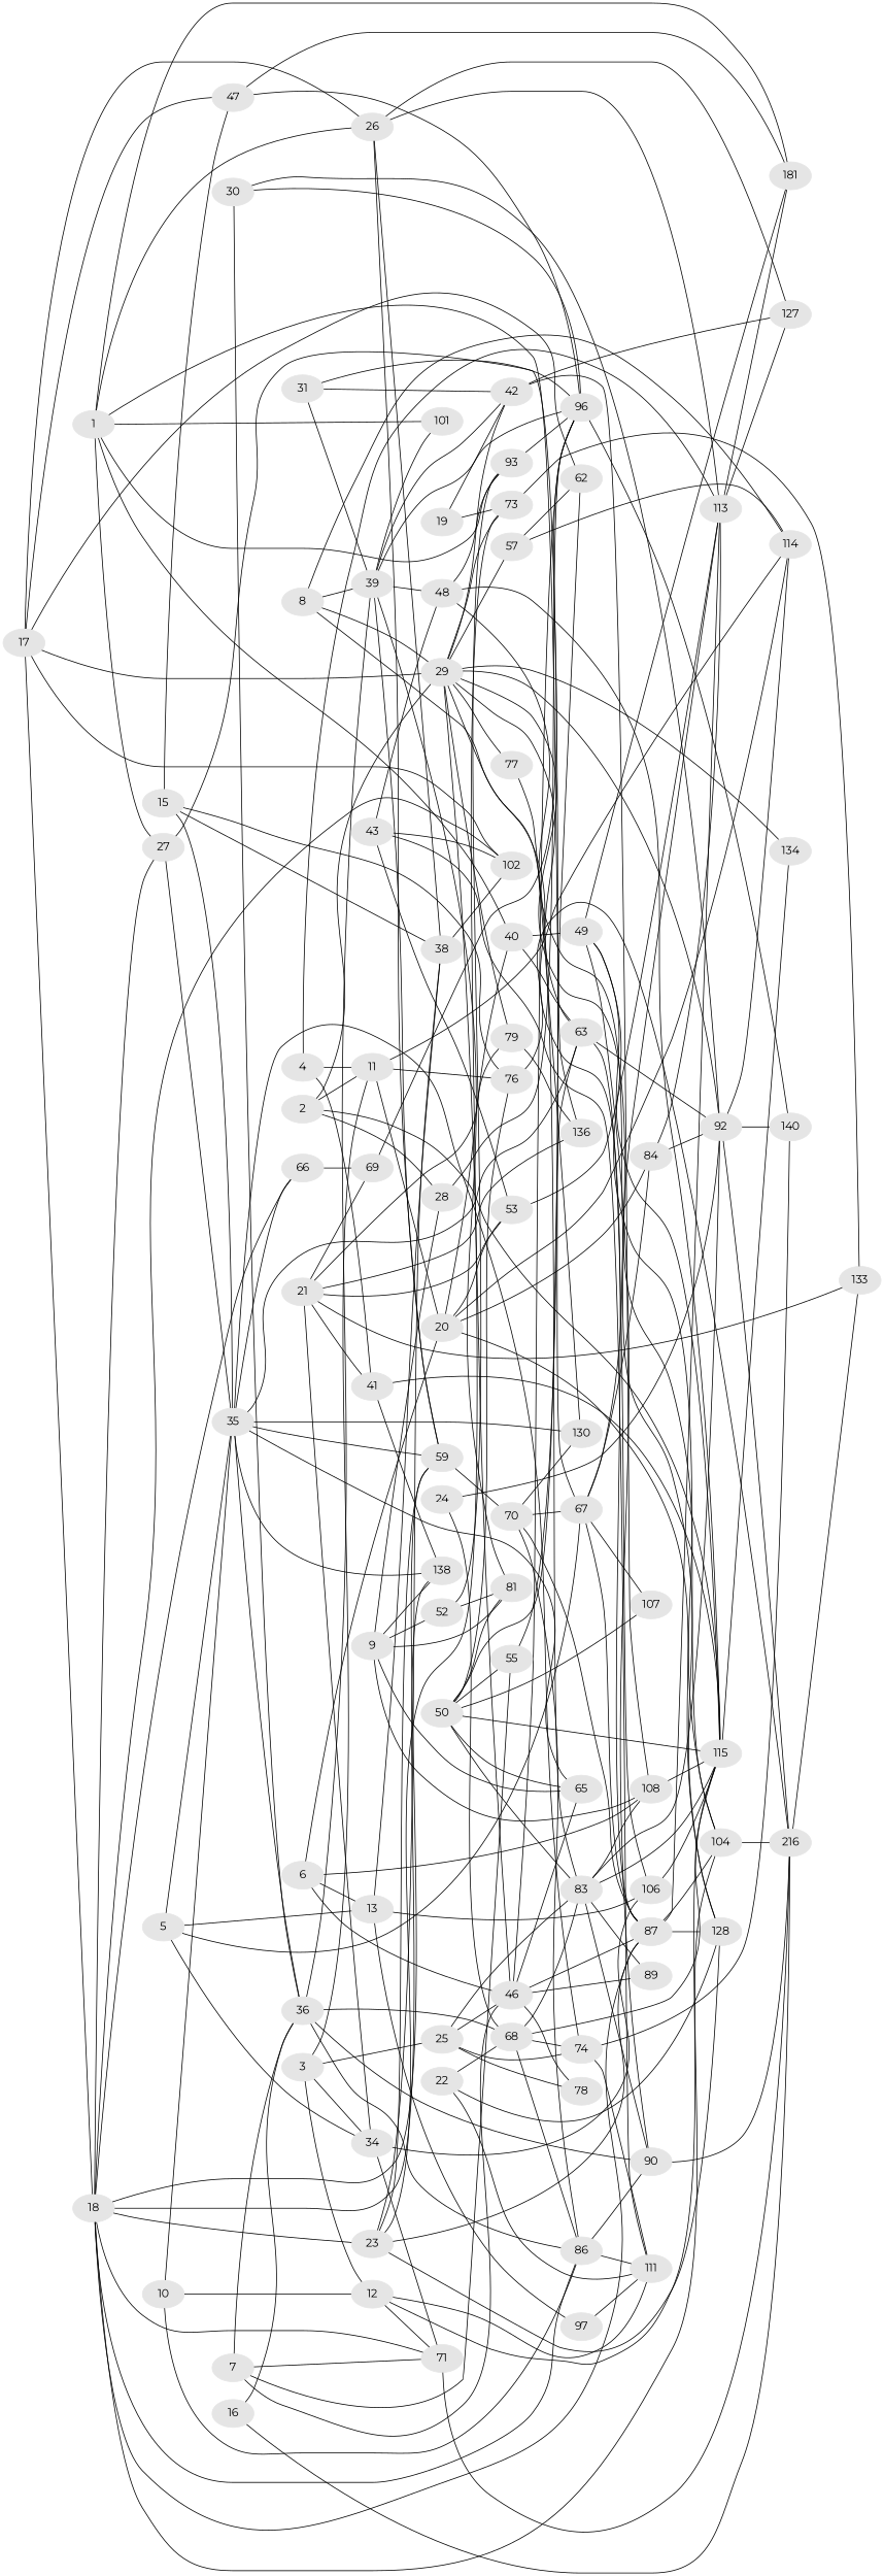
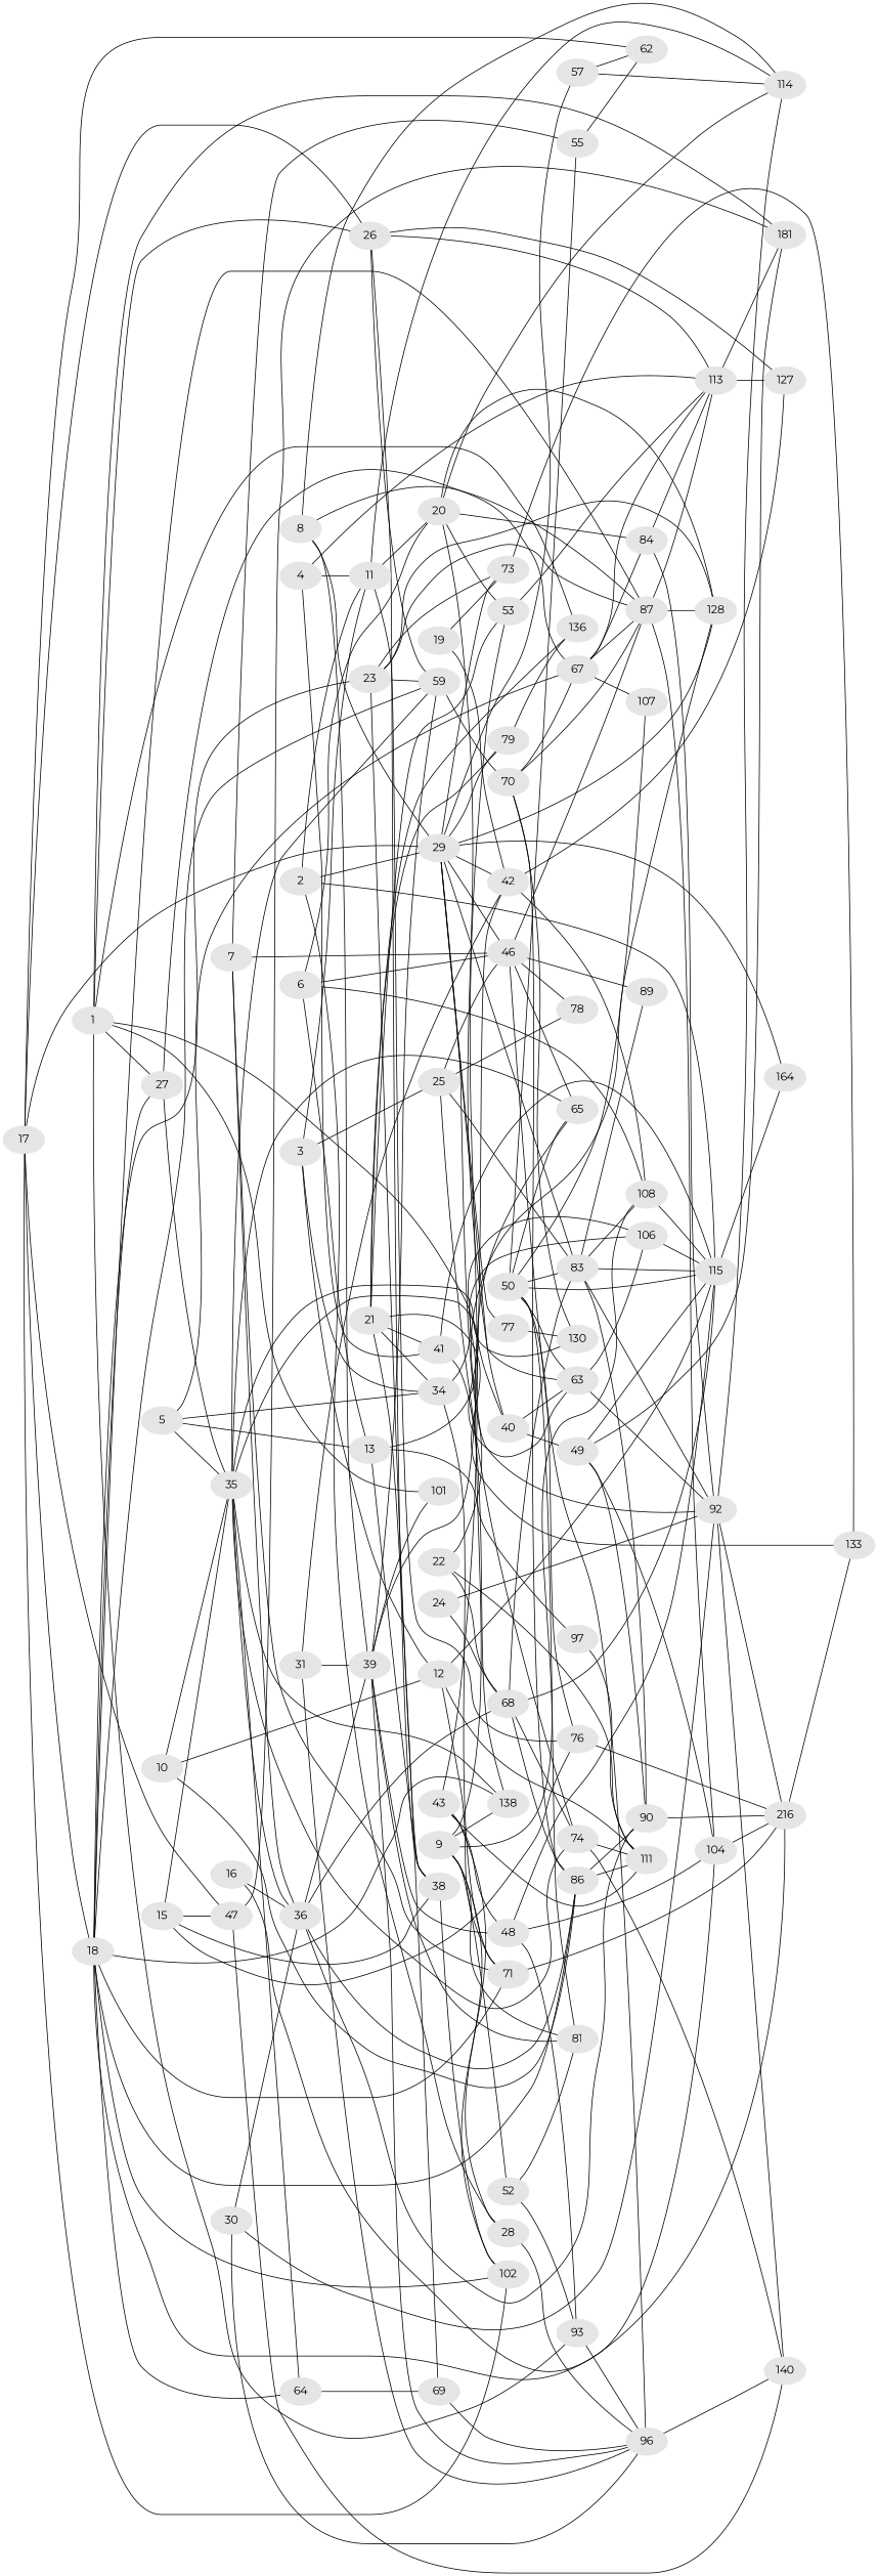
  graph {
    fontname=Montserrat
    rankdir=LR
    node [color=gray90 fontname=Montserrat style=filled]
    edge [fontname=Montserrat]
    1 [super="+144"]
    26 [super="+117"]
    27 [super="+37"]
    40 [super="+82"]
    93 [super="+95"]
    101
    n7 [label=181]
    136
    113 [super="+148"]
    38 [super="+100"]
    59 [super="+75"]
    127
    35 [super="+119"]
    67 [super="+85"]
    63
    49 [super="+72"]
    96 [super="+132"]
    11 [super="+145"]
    20 [super="+131"]
    114
    76 [super="+103"]
    2
    28 [super="+141"]
    29 [super="+56"]
    115 [super="+122"]
    46 [super="+51"]
    83 [super="+118"]
    42 [super="+91"]
    73
    128 [super="+146"]
    79
    92 [super="+142"]
    57
    77
-   134
+   134 [label=164]
    3 [super="+64"]
    12
    25
    34 [super="+124"]
    71 [super="+125"]
    111 [super="+137"]
    74
    78
    106
    4 [super="+126"]
    41 [super="+45"]
    138
    5 [super="+80"]
    13
    97
    36 [super="+44"]
    65
    130
-   66
+   66 [label=64]
    87 [super="+147"]
    84
    107
    6 [super="+32"]
    108 [super="+143"]
    53 [super="+54"]
    89
    7 [super="+105"]
    55 [super="+99"]
    39 [super="+70"]
    86 [super="+109"]
    68 [super="+123"]
    90 [super="+112"]
    62
    n69 [label=216 super="+129"]
    8 [super="+33"]
    81
    48
    104 [super="+139"]
    9 [super="+58"]
    52 [super="+110"]
    10
    102
    n78 [label=70 super="+120"]
    15
    47
    140
    16
    133
    17 [super="+61"]
    18 [super="+98"]
    23
    69
    19
    21 [super="+88"]
    22
    24
    30
    31
    43 [super="+94"]
    50 [super="+135"]
    1 -- 26
    1 -- 27
    1 -- 40
    1 -- 93
    1 -- 101
    1 -- n7
    1 -- 136
    26 -- 113
    26 -- 38
    26 -- 59
    26 -- 127
    27 -- 35 [weight=2]
    27 -- 67 [weight=2]
    40 -- 63
    40 -- 49 [weight=2]
    93 -- 96
    113 -- n7
    113 -- 127
    38 -- 102
    59 -- n78
    35 -- 59
    35 -- 63
    35 -- 74
    35 -- 138
    35 -- 36
    35 -- 65
    35 -- 130
    35 -- 66
    67 -- 113
    67 -- 87
    67 -- 84
    67 -- 107
    63 -- 92
    63 -- 106
    49 -- n7
    49 -- 115
    49 -- 90
    49 -- 104
    96 -- 140
    11 -- 20
    11 -- 114
    11 -- 76
    20 -- 40
    20 -- 114
    20 -- 128
    20 -- 84
    20 -- 53
    76 -- n69
    2 -- 11
    2 -- 28
    2 -- 29
    2 -- 115
    28 -- 96
    29 -- 63
    29 -- 46
    29 -- 83
    29 -- 42
    29 -- 73
    29 -- 128
    29 -- 79
    29 -- 92
    29 -- 57
    29 -- 77
    29 -- 134
    115 -- 134
    46 -- 96
    46 -- 78
    46 -- 65
    46 -- 87
    46 -- 89
    83 -- 115
    83 -- 92
    83 -- 108
    83 -- 89
    83 -- 90
    42 -- 127
    42 -- 108
    73 -- 133
    79 -- 136
    92 -- 114
    92 -- n69
    92 -- 140
    57 -- 114
    57 -- 62
    77 -- 130
    3 -- 11
    3 -- 12
    3 -- 25
    3 -- 34
    12 -- 115
    12 -- 71
    12 -- 111
    25 -- 46
    25 -- 83
    25 -- 74
    25 -- 78
    34 -- 71
    34 -- 106
    71 -- n69
    74 -- 111
    74 -- 140
    106 -- 115
    4 -- 113 [weight=2]
    4 -- 11 [weight=2]
    4 -- 41
    41 -- 115
    41 -- 138
    5 -- 35
    5 -- 67
    5 -- 34
    5 -- 13
    13 -- 38
    13 -- 106
    13 -- 97
    97 -- 111
    36 -- 39
    36 -- 86
    36 -- 68
    36 -- 90
    66 -- 69
    87 -- 113
    87 -- 128
    87 -- 104
    84 -- 113
    84 -- 92
    6 -- 20
    6 -- 46
    6 -- 13
    6 -- 108
    108 -- 115
    53 -- 113
    7 -- 46
    7 -- 71
    7 -- 36
    7 -- 55
    55 -- 62
    39 -- 101
    39 -- 59
    39 -- 96
    39 -- 42
    39 -- 81
    39 -- 48
    86 -- 111
    86 -- 90
    68 -- 115
    68 -- 83
    68 -- 74
    68 -- 86
    90 -- n69
    n69 -- 133
    8 -- 114
    8 -- 29
    8 -- 87
    8 -- 39
    48 -- 93
    48 -- 115
    48 -- 104
    104 -- n69
    9 -- 28
    9 -- 138
    9 -- 65
    9 -- 108
    9 -- 81
    9 -- 52
    52 -- 93 [weight=2]
    52 -- 81
    10 -- 35
    10 -- 12
    10 -- 86
    n78 -- 67
    n78 -- 130
    n78 -- 87
    n78 -- 86
    15 -- 38
    15 -- 35
    15 -- 76
    15 -- 47
    47 -- n7
-   47 -- 96
+   47 -- 140
    16 -- 36
    16 -- n69
    17 -- 26
    17 -- 29
    17 -- 62
    17 -- 102
    17 -- 47
    17 -- 18
    18 -- 27
    18 -- 59
    18 -- 71
    18 -- 138
    18 -- 66
    18 -- 87
    18 -- 86
    18 -- 104
    18 -- 102
    18 -- 23
    23 -- 38
    23 -- 59
    23 -- 73
    23 -- 128
    23 -- 87
    69 -- 96
    19 -- 42
    19 -- 73
    21 -- 136
    21 -- 79
    21 -- 34
    21 -- 41
    21 -- 53
    21 -- 133
    21 -- 69
    22 -- 128
    22 -- 111
    22 -- 68
    24 -- 92
    24 -- 68
    30 -- 96
    30 -- 92
    30 -- 36
    31 -- 96
    31 -- 42
    31 -- 39
    43 -- 111
    43 -- 53
    43 -- 48
    43 -- 102
    50 -- 63
    50 -- 76
    50 -- 115
    50 -- 83
    50 -- 65
    50 -- 107
    50 -- 55
    50 -- 81
  }
